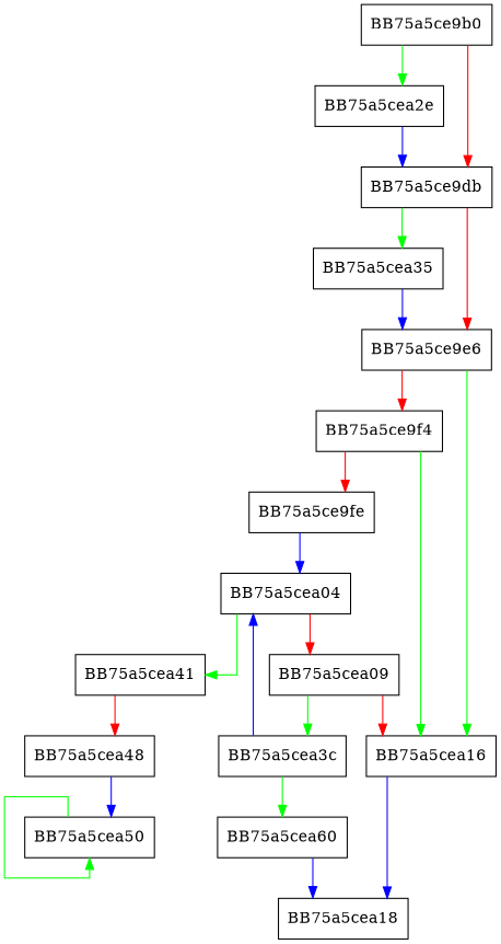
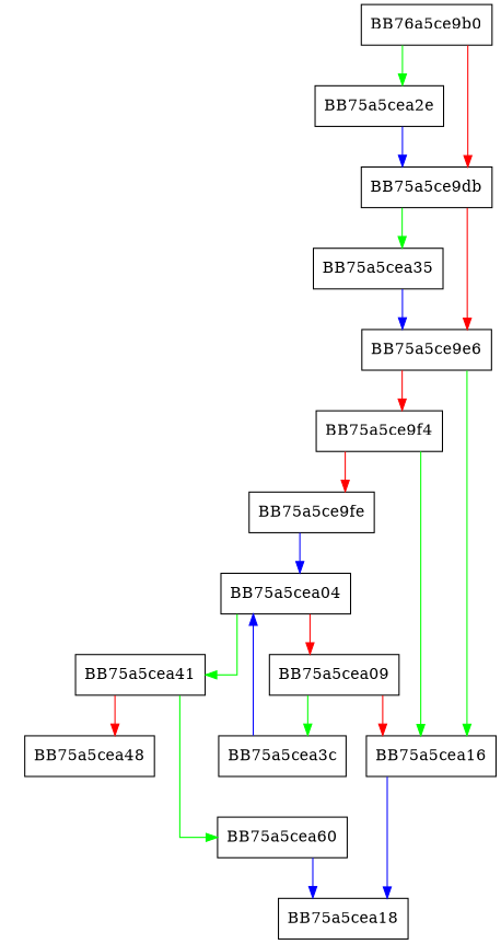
  digraph {
    splines=ortho
    node [shape=box]
    edge [color=green]
-   BB75a5ce9b0
+   BB75a5ce9b0 [label=BB76a5ce9b0]
    BB75a5cea2e
    BB75a5ce9db
    BB75a5cea35
    BB75a5ce9e6
    BB75a5cea16
    BB75a5ce9f4
    BB75a5cea18
    BB75a5ce9fe
    BB75a5cea04
    BB75a5cea41
    BB75a5cea09
    BB75a5cea60
    BB75a5cea48
    BB75a5cea3c
-   BB75a5cea50
    BB75a5ce9b0 -> BB75a5cea2e
    BB75a5ce9b0 -> BB75a5ce9db [color=red]
    BB75a5cea2e -> BB75a5ce9db [color=blue]
    BB75a5ce9db -> BB75a5cea35
    BB75a5ce9db -> BB75a5ce9e6 [color=red]
    BB75a5cea35 -> BB75a5ce9e6 [color=blue]
    BB75a5ce9e6 -> BB75a5cea16
    BB75a5ce9e6 -> BB75a5ce9f4 [color=red]
    BB75a5cea16 -> BB75a5cea18 [color=blue]
    BB75a5ce9f4 -> BB75a5cea16
    BB75a5ce9f4 -> BB75a5ce9fe [color=red]
    BB75a5ce9fe -> BB75a5cea04 [color=blue]
    BB75a5cea04 -> BB75a5cea41
    BB75a5cea04 -> BB75a5cea09 [color=red]
-   BB75a5cea3c -> BB75a5cea60
+   BB75a5cea41 -> BB75a5cea60
    BB75a5cea41 -> BB75a5cea48 [color=red]
    BB75a5cea09 -> BB75a5cea16 [color=red]
    BB75a5cea09 -> BB75a5cea3c
    BB75a5cea60 -> BB75a5cea18 [color=blue]
-   BB75a5cea48 -> BB75a5cea50 [color=blue]
    BB75a5cea3c -> BB75a5cea04 [color=blue]
-   BB75a5cea50 -> BB75a5cea50
  }
